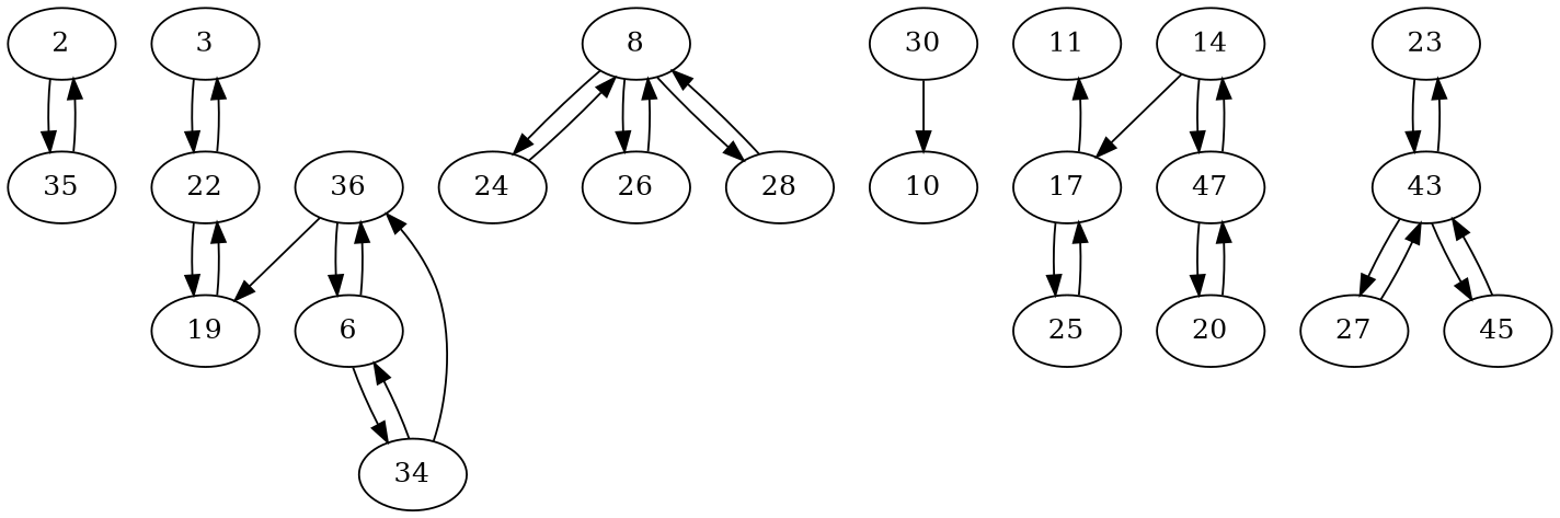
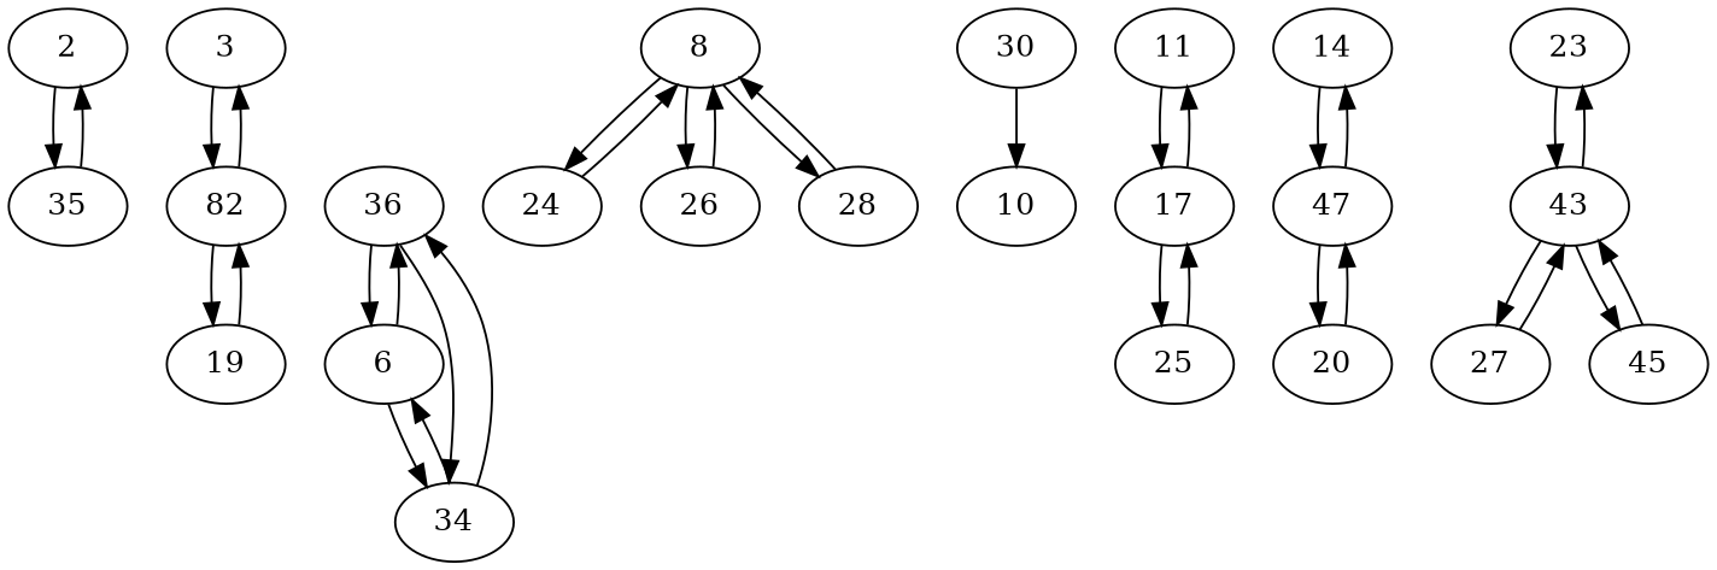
  digraph {
    2
    35
    3
-   22
+   22 [label=82]
    19
    6
    34
    36
    8
    24
    26
    28
    30
    10
    11
    17
    25
    14
    47
    20
    23
    43
    27
    45
    2 -> 35
    35 -> 2
    3 -> 22
    22 -> 3
    22 -> 19
    19 -> 22
    6 -> 34
    6 -> 36
    34 -> 6
    34 -> 36
    36 -> 6
-   36 -> 19
+   36 -> 34
    8 -> 24
    8 -> 26
    8 -> 28
    24 -> 8
    26 -> 8
    28 -> 8
    30 -> 10
-   14 -> 17
+   11 -> 17
    17 -> 11
    17 -> 25
    25 -> 17
    14 -> 47
    47 -> 14
    47 -> 20
    20 -> 47
    23 -> 43
    43 -> 23
    43 -> 27
    43 -> 45
    27 -> 43
    45 -> 43
  }
